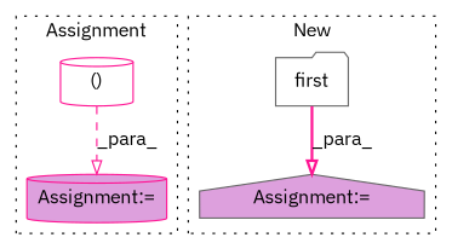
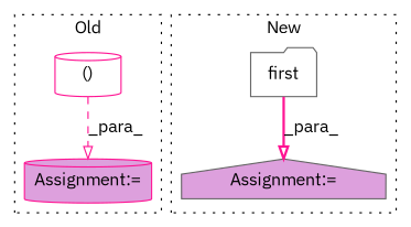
  digraph {
    fontname="IBM Plex Sans"
    node [a=7 shape=cylinder style=filled fillcolor=white color=deeppink fontname="IBM Plex Sans"]
    edge [color=deeppink arrowhead=onormal fontname="IBM Plex Sans"]
    n1 [a=106 l=25 label="()" s=40175]
    n2 [l="53,2" label="Assignment:=" s="40061,40202" fillcolor=plum]
    n3 [a=32 l="6,1" label=first s="41182,41238" shape=folder color=gray40]
    n4 [l=1 label="Assignment:=" s=41181 shape=house fillcolor=plum color=gray40]
    subgraph cluster_1 {
-     label=Assignment
+     label=Old
      style=dotted
      n1
      n2
    }
    subgraph cluster_2 {
      label=New
      style=dotted
      n3
      n4
    }
    n1 -> n2 [label=_para_ style=dashed]
    n3 -> n4 [label=_para_ style=bold]
  }
